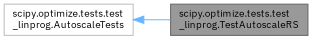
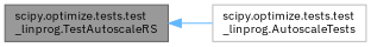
  digraph {
    rankdir=LR
    fontname="IBM Plex Sans"
    node [fontname="IBM Plex Sans" fontsize=10 shape=box style=filled]
    n1 [color=gray40 fillcolor=grey60 fontcolor=black height=0.2 label="scipy.optimize.tests.test\l_linprog.TestAutoscaleRS" width=0.4]
    n2 [color=grey75 fillcolor=white height=0.2 label="scipy.optimize.tests.test\l_linprog.AutoscaleTests" width=0.4]
-   n2 -> n1 [color=steelblue1 dir=back fontname="IBM Plex Sans" fontsize=10 labelfontname=Helvetica labelfontsize=10 style=solid]
+   n1 -> n2 [color=steelblue1 dir=back fontname="IBM Plex Sans" fontsize=10 labelfontname=Helvetica labelfontsize=10 style=solid]
  }
